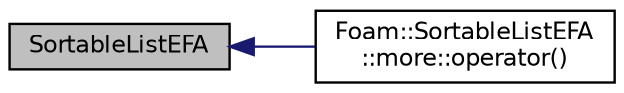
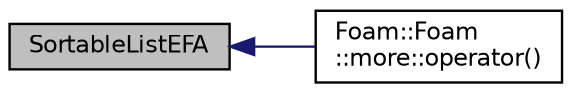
  digraph {
    rankdir=LR
    node [color=black fontname=Helvetica fontsize=10 shape=record]
    n1 [fillcolor=grey75 fontcolor=black height=0.2 label=SortableListEFA style=filled width=0.4]
-   n2 [height=0.2 label="Foam::SortableListEFA\l::more::operator()" width=0.4]
+   n2 [height=0.2 label="Foam::Foam\l::more::operator()" width=0.4]
    n1 -> n2 [color=midnightblue dir=back fontname=Helvetica fontsize=10 labelfontname=Helvetica labelfontsize=10 style=solid]
  }
